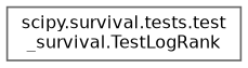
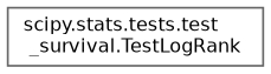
  digraph {
    rankdir=LR
-   n1 [color=grey40 fillcolor=white fontname=Helvetica fontsize=10 height=0.2 label="scipy.survival.tests.test\l_survival.TestLogRank" shape=box style=filled width=0.4]
+   n1 [color=grey40 fillcolor=white fontname=Helvetica fontsize=10 height=0.2 label="scipy.stats.tests.test\l_survival.TestLogRank" shape=box style=filled width=0.4]
  }
